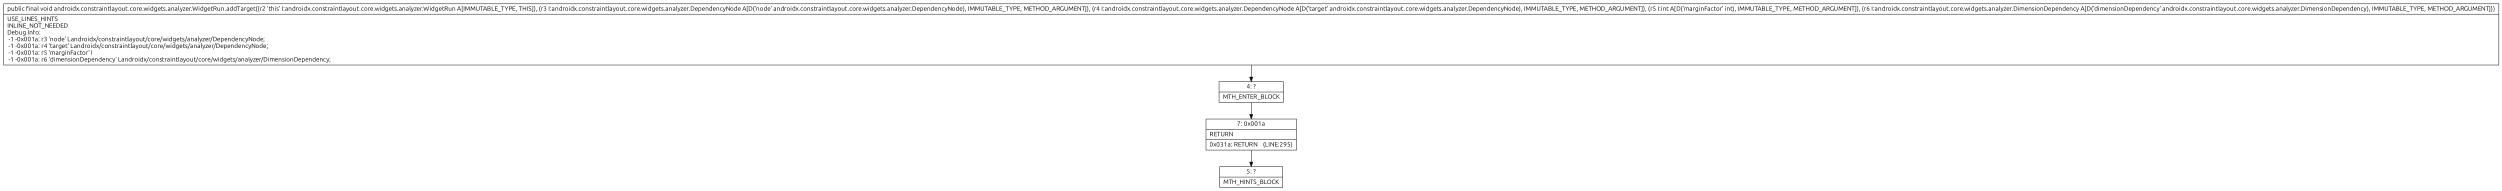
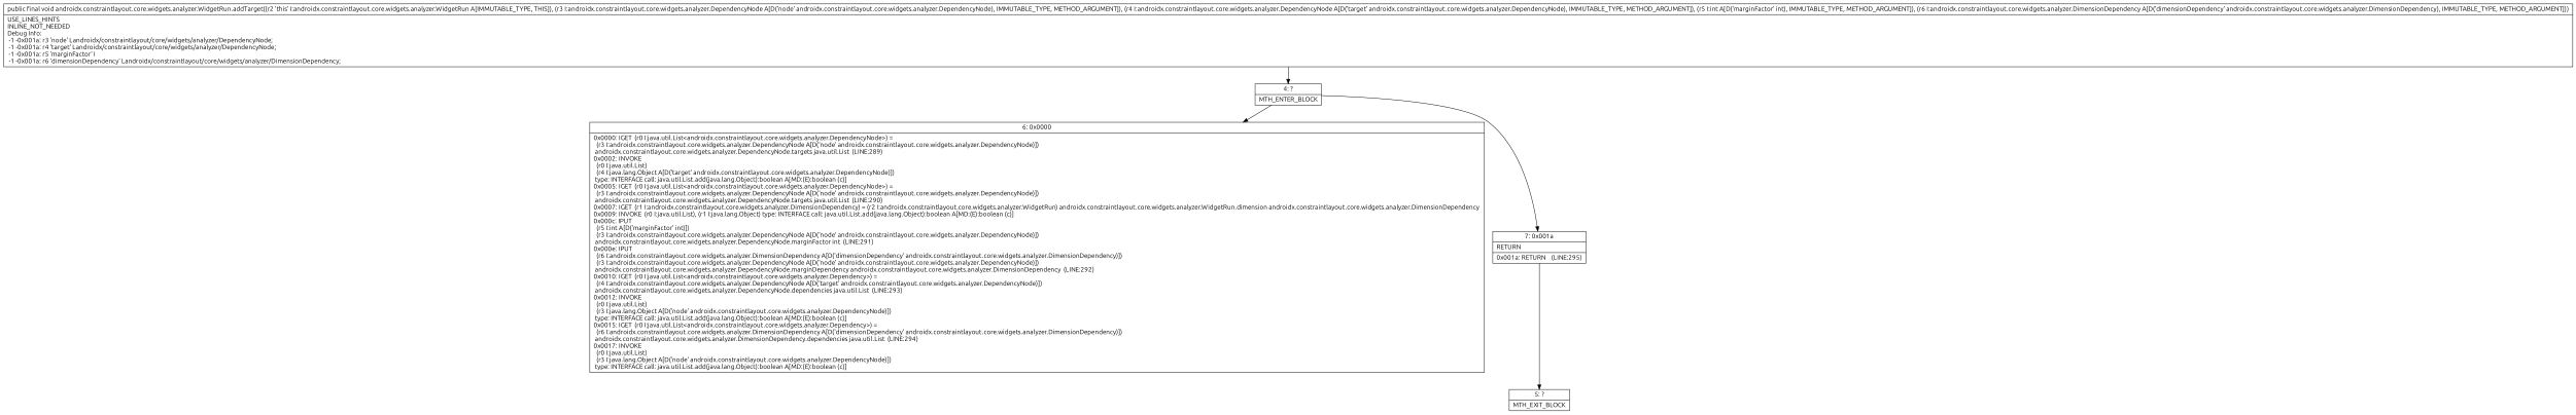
  digraph {
    fontname=Ubuntu
    node [fontname=Ubuntu shape=record]
    edge [fontname=Ubuntu]
    n1 [label="{4\:\ ?|MTH_ENTER_BLOCK\l}"]
-   n3 [label="{7\:\ 0x001a|RETURN\l|0x031a: RETURN    (LINE:295)\l}"]
-   n4 [label="{5\:\ ?|MTH_HINTS_BLOCK\l}"]
+   n2 [label="{6\:\ 0x0000|0x0000: IGET  (r0 I:java.util.List\<androidx.constraintlayout.core.widgets.analyzer.DependencyNode\>) = \l  (r3 I:androidx.constraintlayout.core.widgets.analyzer.DependencyNode A[D('node' androidx.constraintlayout.core.widgets.analyzer.DependencyNode)])\l androidx.constraintlayout.core.widgets.analyzer.DependencyNode.targets java.util.List  (LINE:289)\l0x0002: INVOKE  \l  (r0 I:java.util.List)\l  (r4 I:java.lang.Object A[D('target' androidx.constraintlayout.core.widgets.analyzer.DependencyNode)])\l type: INTERFACE call: java.util.List.add(java.lang.Object):boolean A[MD:(E):boolean (c)]\l0x0005: IGET  (r0 I:java.util.List\<androidx.constraintlayout.core.widgets.analyzer.DependencyNode\>) = \l  (r3 I:androidx.constraintlayout.core.widgets.analyzer.DependencyNode A[D('node' androidx.constraintlayout.core.widgets.analyzer.DependencyNode)])\l androidx.constraintlayout.core.widgets.analyzer.DependencyNode.targets java.util.List  (LINE:290)\l0x0007: IGET  (r1 I:androidx.constraintlayout.core.widgets.analyzer.DimensionDependency) = (r2 I:androidx.constraintlayout.core.widgets.analyzer.WidgetRun) androidx.constraintlayout.core.widgets.analyzer.WidgetRun.dimension androidx.constraintlayout.core.widgets.analyzer.DimensionDependency \l0x0009: INVOKE  (r0 I:java.util.List), (r1 I:java.lang.Object) type: INTERFACE call: java.util.List.add(java.lang.Object):boolean A[MD:(E):boolean (c)]\l0x000c: IPUT  \l  (r5 I:int A[D('marginFactor' int)])\l  (r3 I:androidx.constraintlayout.core.widgets.analyzer.DependencyNode A[D('node' androidx.constraintlayout.core.widgets.analyzer.DependencyNode)])\l androidx.constraintlayout.core.widgets.analyzer.DependencyNode.marginFactor int  (LINE:291)\l0x000e: IPUT  \l  (r6 I:androidx.constraintlayout.core.widgets.analyzer.DimensionDependency A[D('dimensionDependency' androidx.constraintlayout.core.widgets.analyzer.DimensionDependency)])\l  (r3 I:androidx.constraintlayout.core.widgets.analyzer.DependencyNode A[D('node' androidx.constraintlayout.core.widgets.analyzer.DependencyNode)])\l androidx.constraintlayout.core.widgets.analyzer.DependencyNode.marginDependency androidx.constraintlayout.core.widgets.analyzer.DimensionDependency  (LINE:292)\l0x0010: IGET  (r0 I:java.util.List\<androidx.constraintlayout.core.widgets.analyzer.Dependency\>) = \l  (r4 I:androidx.constraintlayout.core.widgets.analyzer.DependencyNode A[D('target' androidx.constraintlayout.core.widgets.analyzer.DependencyNode)])\l androidx.constraintlayout.core.widgets.analyzer.DependencyNode.dependencies java.util.List  (LINE:293)\l0x0012: INVOKE  \l  (r0 I:java.util.List)\l  (r3 I:java.lang.Object A[D('node' androidx.constraintlayout.core.widgets.analyzer.DependencyNode)])\l type: INTERFACE call: java.util.List.add(java.lang.Object):boolean A[MD:(E):boolean (c)]\l0x0015: IGET  (r0 I:java.util.List\<androidx.constraintlayout.core.widgets.analyzer.Dependency\>) = \l  (r6 I:androidx.constraintlayout.core.widgets.analyzer.DimensionDependency A[D('dimensionDependency' androidx.constraintlayout.core.widgets.analyzer.DimensionDependency)])\l androidx.constraintlayout.core.widgets.analyzer.DimensionDependency.dependencies java.util.List  (LINE:294)\l0x0017: INVOKE  \l  (r0 I:java.util.List)\l  (r3 I:java.lang.Object A[D('node' androidx.constraintlayout.core.widgets.analyzer.DependencyNode)])\l type: INTERFACE call: java.util.List.add(java.lang.Object):boolean A[MD:(E):boolean (c)]\l}"]
+   n3 [label="{7\:\ 0x001a|RETURN\l|0x001a: RETURN    (LINE:295)\l}"]
+   n4 [label="{5\:\ ?|MTH_EXIT_BLOCK\l}"]
    n5 [label="{public final void androidx.constraintlayout.core.widgets.analyzer.WidgetRun.addTarget((r2 'this' I:androidx.constraintlayout.core.widgets.analyzer.WidgetRun A[IMMUTABLE_TYPE, THIS]), (r3 I:androidx.constraintlayout.core.widgets.analyzer.DependencyNode A[D('node' androidx.constraintlayout.core.widgets.analyzer.DependencyNode), IMMUTABLE_TYPE, METHOD_ARGUMENT]), (r4 I:androidx.constraintlayout.core.widgets.analyzer.DependencyNode A[D('target' androidx.constraintlayout.core.widgets.analyzer.DependencyNode), IMMUTABLE_TYPE, METHOD_ARGUMENT]), (r5 I:int A[D('marginFactor' int), IMMUTABLE_TYPE, METHOD_ARGUMENT]), (r6 I:androidx.constraintlayout.core.widgets.analyzer.DimensionDependency A[D('dimensionDependency' androidx.constraintlayout.core.widgets.analyzer.DimensionDependency), IMMUTABLE_TYPE, METHOD_ARGUMENT]))  | USE_LINES_HINTS\lINLINE_NOT_NEEDED\lDebug Info:\l  \-1 \-0x001a: r3 'node' Landroidx\/constraintlayout\/core\/widgets\/analyzer\/DependencyNode;\l  \-1 \-0x001a: r4 'target' Landroidx\/constraintlayout\/core\/widgets\/analyzer\/DependencyNode;\l  \-1 \-0x001a: r5 'marginFactor' I\l  \-1 \-0x001a: r6 'dimensionDependency' Landroidx\/constraintlayout\/core\/widgets\/analyzer\/DimensionDependency;\l}"]
+   n1 -> n2
    n1 -> n3
    n3 -> n4
    n5 -> n1
  }
